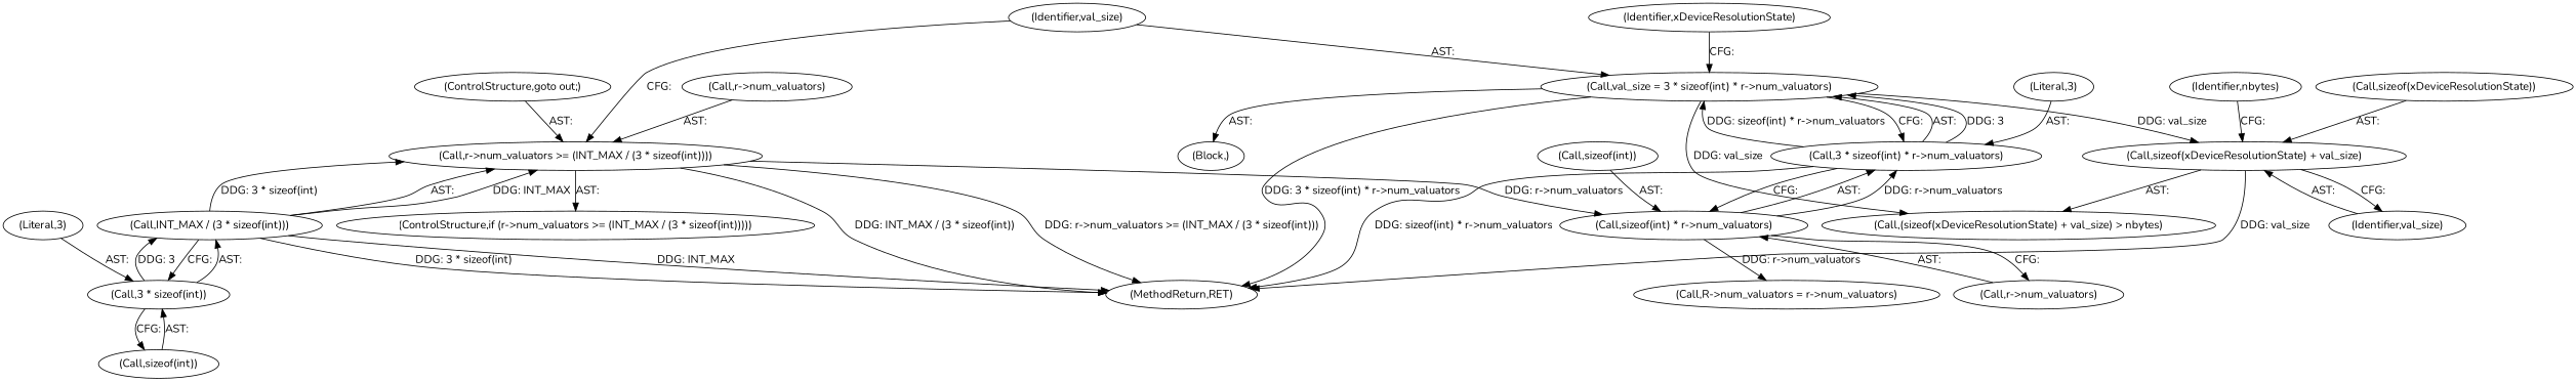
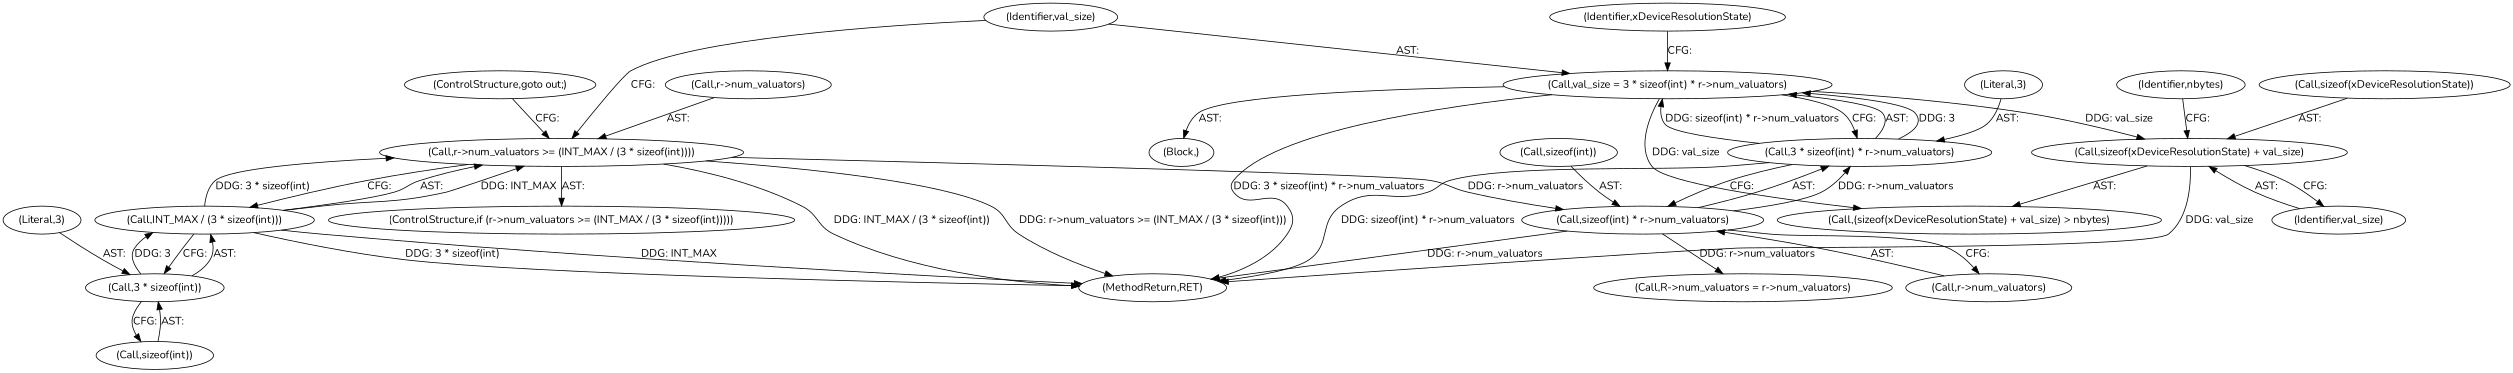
  digraph {
    fontname=Nunito
    node [fontname=Nunito]
    edge [fontname=Nunito]
    n1 [label="(Call,sizeof(xDeviceResolutionState) + val_size)"]
    n2 [label="(Call,(sizeof(xDeviceResolutionState) + val_size) > nbytes)"]
    n3 [label="(Identifier,val_size)"]
    n4 [label="(MethodReturn,RET)"]
    n5 [label="(Call,val_size = 3 * sizeof(int) * r->num_valuators)"]
    n6 [label="(Call,3 * sizeof(int) * r->num_valuators)"]
    n7 [label="(Block,)"]
    n8 [label="(Call,sizeof(int) * r->num_valuators)"]
    n9 [label="(Call,R->num_valuators = r->num_valuators)"]
    n10 [label="(Call,r->num_valuators)"]
    n11 [label="(Call,r->num_valuators >= (INT_MAX / (3 * sizeof(int))))"]
    n12 [label="(Call,INT_MAX / (3 * sizeof(int)))"]
    n13 [label="(ControlStructure,if (r->num_valuators >= (INT_MAX / (3 * sizeof(int)))))"]
    n14 [label="(Call,3 * sizeof(int))"]
    n15 [label="(Call,sizeof(int))"]
    n16 [label="(Literal,3)"]
    n17 [label="(ControlStructure,goto out;)"]
    n18 [label="(Literal,3)"]
    n19 [label="(Identifier,xDeviceResolutionState)"]
    n20 [label="(Call,sizeof(xDeviceResolutionState))"]
    n21 [label="(Call,sizeof(int))"]
    n22 [label="(Identifier,val_size)"]
    n23 [label="(Identifier,nbytes)"]
    n24 [label="(Call,r->num_valuators)"]
    n1 -> n2 [label="AST: "]
    n1 -> n3 [label="CFG: "]
    n1 -> n4 [label="DDG: val_size"]
    n3 -> n1 [label="AST: "]
    n5 -> n1 [label="DDG: val_size"]
    n5 -> n2 [label="DDG: val_size"]
    n5 -> n4 [label="DDG: 3 * sizeof(int) * r->num_valuators"]
    n5 -> n6 [label="CFG: "]
    n5 -> n7 [label="AST: "]
    n6 -> n4 [label="DDG: sizeof(int) * r->num_valuators"]
    n6 -> n5 [label="AST: "]
    n6 -> n5 [label="DDG: 3"]
    n6 -> n5 [label="DDG: sizeof(int) * r->num_valuators"]
    n6 -> n8 [label="CFG: "]
+   n8 -> n4 [label="DDG: r->num_valuators"]
    n8 -> n6 [label="AST: "]
    n8 -> n6 [label="DDG: r->num_valuators"]
    n8 -> n9 [label="DDG: r->num_valuators"]
    n8 -> n10 [label="CFG: "]
    n10 -> n8 [label="AST: "]
    n11 -> n4 [label="DDG: INT_MAX / (3 * sizeof(int))"]
    n11 -> n4 [label="DDG: r->num_valuators >= (INT_MAX / (3 * sizeof(int)))"]
    n11 -> n8 [label="DDG: r->num_valuators"]
+   n11 -> n12 [label="CFG: "]
    n11 -> n13 [label="AST: "]
    n12 -> n4 [label="DDG: INT_MAX"]
    n12 -> n4 [label="DDG: 3 * sizeof(int)"]
    n12 -> n11 [label="AST: "]
    n12 -> n11 [label="DDG: INT_MAX"]
    n12 -> n11 [label="DDG: 3 * sizeof(int)"]
    n12 -> n14 [label="CFG: "]
    n14 -> n12 [label="AST: "]
    n14 -> n12 [label="DDG: 3"]
    n14 -> n15 [label="CFG: "]
    n15 -> n14 [label="AST: "]
    n16 -> n6 [label="AST: "]
-   n17 -> n11 [label="AST: "]
+   n17 -> n11 [label="CFG: "]
    n18 -> n14 [label="AST: "]
    n19 -> n5 [label="CFG: "]
    n20 -> n1 [label="AST: "]
    n21 -> n8 [label="AST: "]
    n22 -> n5 [label="AST: "]
    n22 -> n11 [label="CFG: "]
    n23 -> n1 [label="CFG: "]
    n24 -> n11 [label="AST: "]
  }
